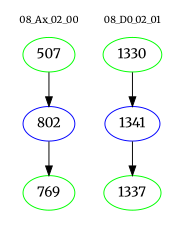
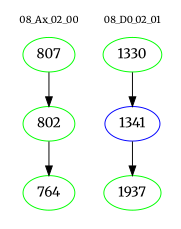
  digraph {
    fontname=Merriweather
    node [color=green fontname=Merriweather]
    edge [color=black fontname=Merriweather]
-   n1 [label=507]
-   n2 [color=blue label=802]
-   n3 [label=769]
+   n1 [label=807]
+   n2 [label=802]
+   n3 [label=764]
    n4 [label=1330]
    n5 [color=blue label=1341]
-   n6 [label=1337]
+   n6 [label=1937]
    subgraph cluster_1 {
      color=white
      fontsize=10
      label="08_Ax_02_00"
      n1
      n2
      n3
    }
    subgraph cluster_2 {
      color=white
      fontsize=10
      label="08_D0_02_01"
      n4
      n5
      n6
    }
    n1 -> n2
    n2 -> n3
    n4 -> n5
    n5 -> n6
  }
